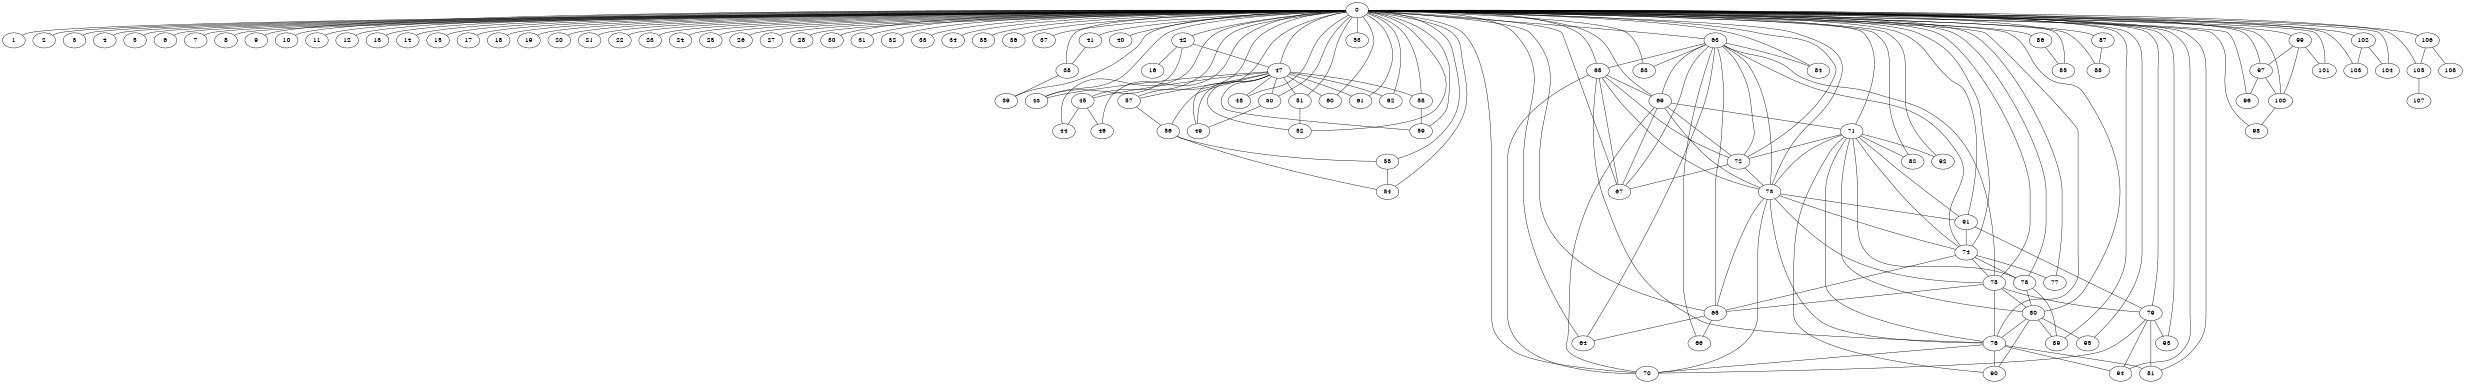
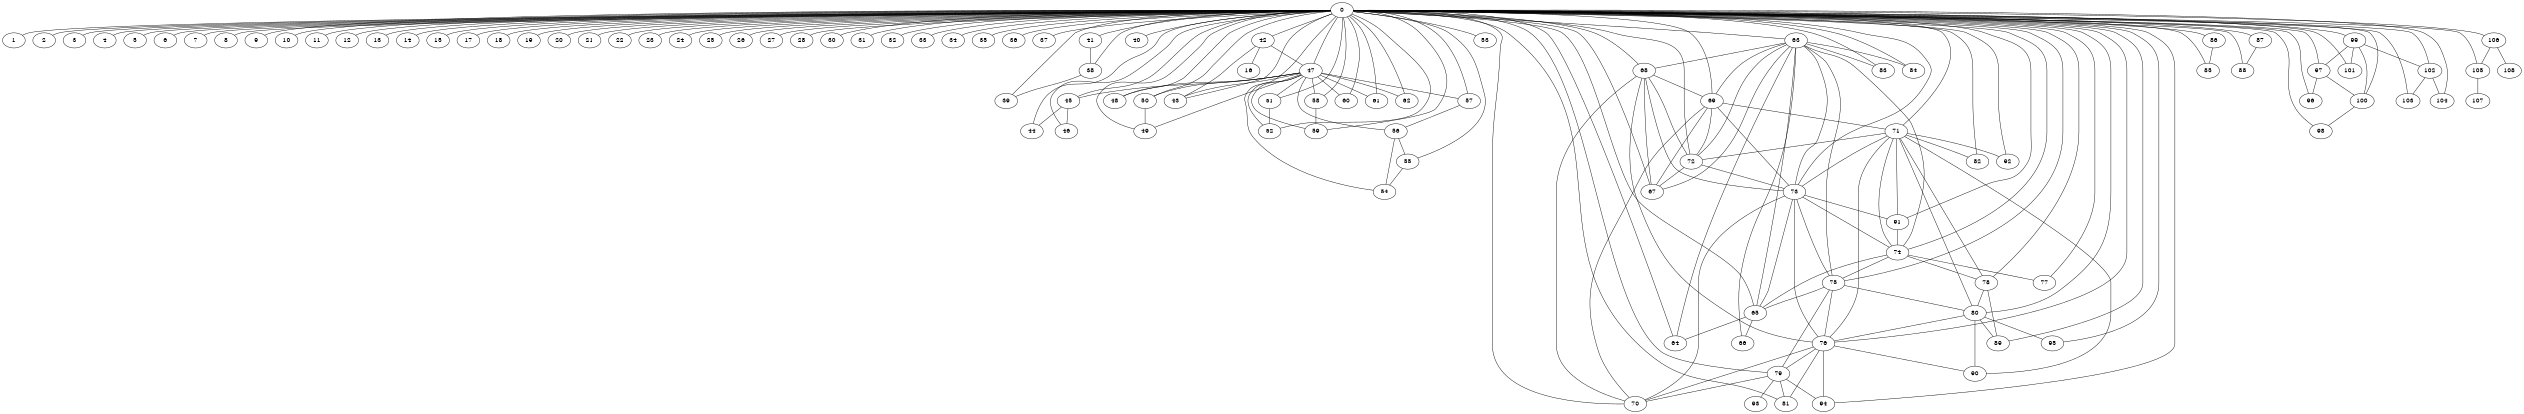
  graph {
    0
    1
    2
    3
    4
    5
    6
    7
    8
    9
    10
    11
    12
    13
    14
    15
    17
    18
    19
    20
    21
    22
    23
    24
    25
    26
    27
    28
    30
    31
    32
    33
    34
    35
    36
    37
    38
    39
    40
    41
    42
    43
    44
    45
    46
    47
    48
    49
    50
    51
    52
    53
    54
    55
    57
    58
    59
    60
    61
    62
    63
    64
    65
    67
    68
    69
    70
    71
    72
    73
    74
    75
    76
    77
    78
    79
    80
    81
    82
    83
    84
    85
    86
    87
    88
    89
    91
    92
    93
    94
    95
    96
    97
    98
    99
    100
    101
    102
    103
    104
    105
    106
    16
    56
    66
    90
    107
    108
    0 -- 1
    0 -- 2
    0 -- 3
    0 -- 4
    0 -- 5
    0 -- 6
    0 -- 7
    0 -- 8
    0 -- 9
    0 -- 10
    0 -- 11
    0 -- 12
    0 -- 13
    0 -- 14
    0 -- 15
    0 -- 17
    0 -- 18
    0 -- 19
    0 -- 20
    0 -- 21
    0 -- 22
    0 -- 23
    0 -- 24
    0 -- 25
    0 -- 26
    0 -- 27
    0 -- 28
    0 -- 30
    0 -- 31
    0 -- 32
    0 -- 33
    0 -- 34
    0 -- 35
    0 -- 36
    0 -- 37
    0 -- 38
    0 -- 39
    0 -- 40
    0 -- 41
    0 -- 42
    0 -- 43
    0 -- 44
    0 -- 45
    0 -- 46
    0 -- 47
    0 -- 48
    0 -- 49
    0 -- 50
    0 -- 51
    0 -- 52
    0 -- 53
    0 -- 54
    0 -- 55
    0 -- 57
    0 -- 58
    0 -- 59
    0 -- 60
    0 -- 61
    0 -- 62
    0 -- 63
    0 -- 64
    0 -- 65
    0 -- 67
    0 -- 68
    0 -- 69
    0 -- 70
    0 -- 71
    0 -- 72
    0 -- 73
    0 -- 74
    0 -- 75
    0 -- 76
    0 -- 77
    0 -- 78
    0 -- 79
    0 -- 80
    0 -- 81
    0 -- 82
    0 -- 83
    0 -- 84
    0 -- 85
    0 -- 86
    0 -- 87
    0 -- 88
    0 -- 89
    0 -- 91
    0 -- 92
-   0 -- 93
    0 -- 94
    0 -- 95
    0 -- 96
    0 -- 97
    0 -- 98
    0 -- 99
    0 -- 100
    0 -- 101
    0 -- 102
    0 -- 103
    0 -- 104
    0 -- 105
    0 -- 106
    38 -- 39
    41 -- 38
    42 -- 43
    42 -- 47
    42 -- 16
    45 -- 44
    45 -- 46
    47 -- 43
    47 -- 45
    47 -- 48
    47 -- 49
    47 -- 50
    47 -- 51
    47 -- 52
    47 -- 57
    47 -- 58
    47 -- 59
    47 -- 60
    47 -- 61
    47 -- 62
    47 -- 56
    50 -- 49
    51 -- 52
    55 -- 54
    57 -- 56
    58 -- 59
    63 -- 64
    63 -- 65
    63 -- 67
    63 -- 68
    63 -- 69
    63 -- 72
    63 -- 73
    63 -- 74
    63 -- 75
    63 -- 83
    63 -- 84
    63 -- 66
    65 -- 64
    65 -- 66
    68 -- 67
    68 -- 69
    68 -- 72
    69 -- 67
    69 -- 71
    69 -- 72
    70 -- 68
    70 -- 69
    70 -- 73
    71 -- 72
    71 -- 73
    71 -- 74
    71 -- 76
    71 -- 78
    71 -- 80
    71 -- 82
    71 -- 91
    71 -- 92
    71 -- 90
    72 -- 67
    72 -- 73
    73 -- 65
    73 -- 68
    73 -- 69
    73 -- 74
    73 -- 75
    73 -- 76
    73 -- 91
    74 -- 65
    74 -- 75
    74 -- 77
    74 -- 78
    75 -- 65
    75 -- 79
    75 -- 80
    76 -- 68
    76 -- 70
    76 -- 75
-   91 -- 79
+   76 -- 79
    76 -- 81
    76 -- 94
    76 -- 90
    78 -- 80
    78 -- 89
    79 -- 70
    79 -- 81
    79 -- 93
    79 -- 94
    80 -- 76
    80 -- 89
    80 -- 95
    80 -- 90
    86 -- 85
    87 -- 88
    91 -- 74
    97 -- 96
    97 -- 100
    99 -- 97
    99 -- 100
    99 -- 101
+   99 -- 102
    100 -- 98
    102 -- 103
    102 -- 104
    105 -- 107
    106 -- 105
    106 -- 108
    56 -- 54
    56 -- 55
  }
